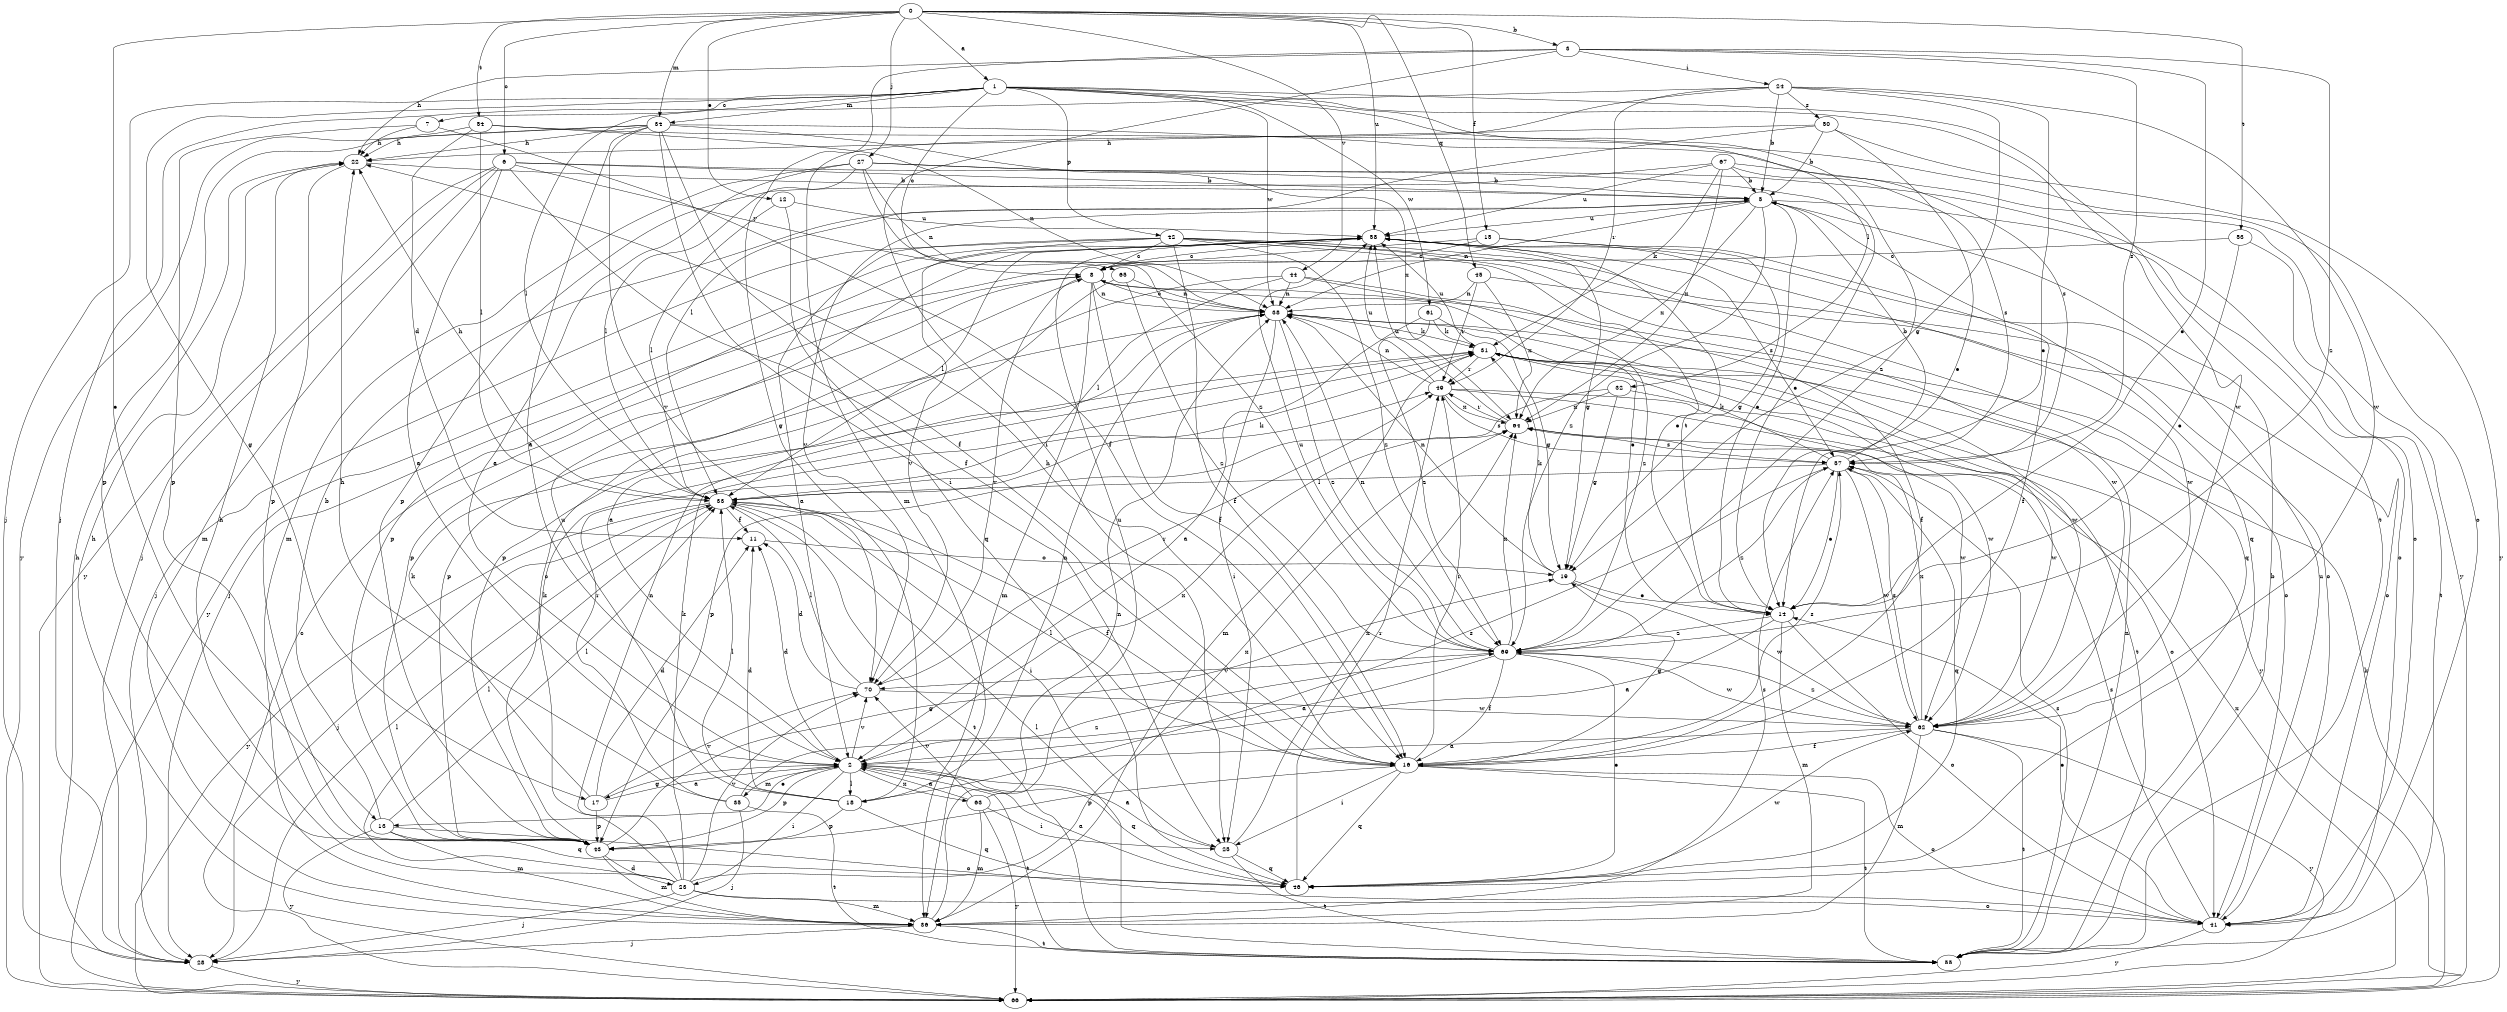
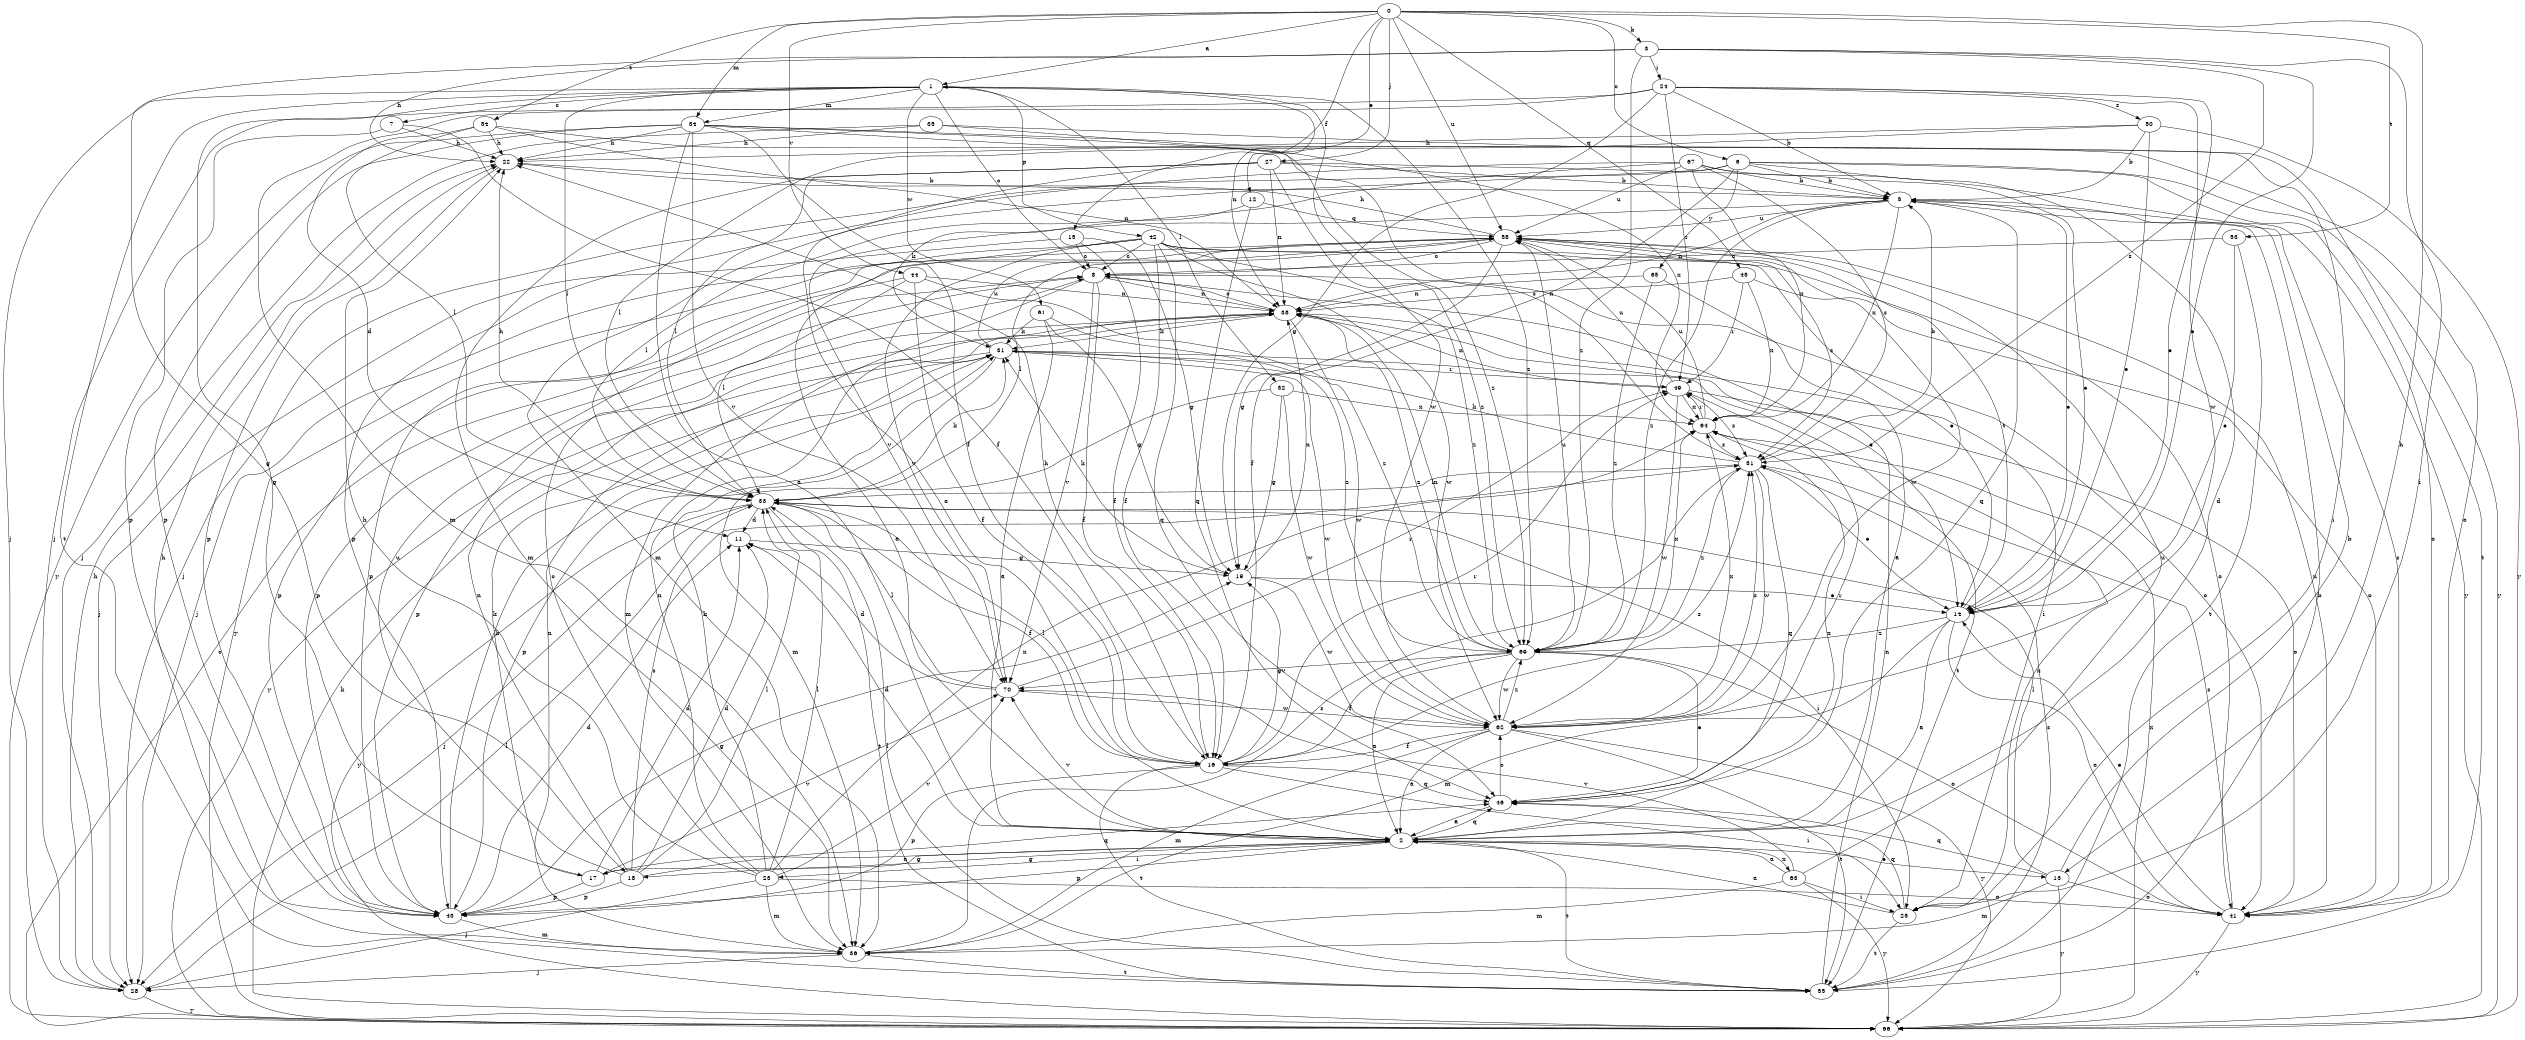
  strict digraph {
    0
    1
    3
    6
    12
    13
    15
    27
    34
    44
    45
    53
    54
    58
    7
    8
    17
    28
    32
    33
    38
    42
    55
    61
    62
    69
    18
    14
    22
    24
    25
-   51 [label=57]
+   51
    2
    5
    41
    16
    36
    65
    66
    46
    19
    43
    n43 [label=70]
    64
    49
    11
    67
    31
    23
    35
    63
    50
    0 -> 1 [label=a]
    0 -> 3 [label=b]
    0 -> 6 [label=c]
    0 -> 12 [label=e]
-   0 -> 13 [label=e]
+   0 -> 13 [label=h]
    0 -> 15 [label=f]
    0 -> 27 [label=j]
    0 -> 34 [label=m]
    0 -> 44 [label=v]
    0 -> 45 [label=q]
    0 -> 53 [label=t]
    0 -> 54 [label=t]
    0 -> 58 [label=u]
    1 -> 34 [label=m]
    1 -> 7 [label=c]
    1 -> 8 [label=c]
    1 -> 17 [label=g]
    1 -> 28 [label=j]
    1 -> 32 [label=l]
    1 -> 33 [label=l]
-   1 -> 38 [label=w]
+   1 -> 38 [label=n]
    1 -> 42 [label=p]
    1 -> 55 [label=t]
    1 -> 61 [label=w]
-   1 -> 62 [label=w]
+   62 -> 1 [label=w]
    1 -> 69 [label=z]
    3 -> 69 [label=z]
    3 -> 18 [label=g]
    3 -> 14 [label=e]
    3 -> 22 [label=h]
    3 -> 24 [label=i]
    3 -> 25 [label=i]
    3 -> 51 [label=s]
    6 -> 28 [label=j]
-   6 -> 2 [label=a]
+   6 -> 2 [label=d]
    6 -> 5 [label=b]
    6 -> 41 [label=o]
    6 -> 16 [label=f]
    6 -> 36 [label=m]
    6 -> 65 [label=y]
    6 -> 66 [label=y]
-   12 -> 58 [label=u]
+   12 -> 58 [label=q]
    12 -> 33 [label=l]
    12 -> 46 [label=q]
    13 -> 33 [label=l]
    13 -> 5 [label=b]
    13 -> 41 [label=o]
    13 -> 36 [label=m]
    13 -> 66 [label=y]
    13 -> 46 [label=q]
    15 -> 8 [label=c]
    15 -> 28 [label=j]
    15 -> 16 [label=f]
    15 -> 19 [label=g]
    27 -> 33 [label=l]
    27 -> 38 [label=n]
    27 -> 69 [label=z]
    27 -> 14 [label=e]
    27 -> 2 [label=a]
    27 -> 5 [label=b]
    27 -> 36 [label=m]
    34 -> 22 [label=h]
    34 -> 25 [label=i]
    34 -> 51 [label=s]
    34 -> 2 [label=a]
    34 -> 16 [label=f]
    34 -> 66 [label=y]
    34 -> 43 [label=p]
    34 -> n43 [label=v]
    34 -> 64 [label=x]
    44 -> 33 [label=l]
    44 -> 38 [label=n]
    44 -> 69 [label=z]
    44 -> 16 [label=f]
    44 -> 43 [label=p]
    45 -> 38 [label=n]
    45 -> 41 [label=o]
    45 -> 64 [label=x]
    45 -> 49 [label=r]
    53 -> 8 [label=c]
    53 -> 55 [label=t]
    53 -> 14 [label=e]
    54 -> 33 [label=l]
    54 -> 38 [label=n]
    54 -> 22 [label=h]
    54 -> 41 [label=o]
    54 -> 11 [label=d]
    58 -> 8 [label=c]
    58 -> 33 [label=l]
    58 -> 62 [label=w]
+   58 -> 22 [label=h]
    58 -> 51 [label=s]
    58 -> 66 [label=y]
    58 -> 19 [label=g]
    58 -> 43 [label=p]
    7 -> 22 [label=h]
    7 -> 16 [label=f]
    7 -> 43 [label=p]
    8 -> 38 [label=n]
    8 -> 14 [label=e]
    8 -> 41 [label=o]
    8 -> 16 [label=f]
    8 -> 36 [label=m]
    8 -> n43 [label=v]
    17 -> 2 [label=a]
    17 -> 43 [label=p]
    17 -> n43 [label=v]
    17 -> 11 [label=d]
    17 -> 31 [label=k]
    28 -> 33 [label=l]
    28 -> 22 [label=h]
    28 -> 66 [label=y]
    32 -> 62 [label=w]
    32 -> 19 [label=g]
    32 -> 43 [label=p]
    32 -> 64 [label=x]
    33 -> 28 [label=j]
    33 -> 55 [label=t]
    33 -> 22 [label=h]
    33 -> 25 [label=i]
    33 -> 16 [label=f]
    33 -> 66 [label=y]
-   33 -> 11 [label=f]
+   33 -> 11 [label=d]
    33 -> 31 [label=k]
    38 -> 8 [label=c]
    38 -> 62 [label=w]
    38 -> 69 [label=z]
    38 -> 25 [label=i]
    38 -> 43 [label=p]
    38 -> 31 [label=k]
    42 -> 8 [label=c]
    42 -> 28 [label=j]
    42 -> 62 [label=w]
    42 -> 69 [label=z]
    42 -> 14 [label=e]
    42 -> 2 [label=a]
    42 -> 41 [label=o]
    42 -> 16 [label=f]
    42 -> 46 [label=q]
    42 -> n43 [label=v]
    55 -> 33 [label=l]
    55 -> 38 [label=n]
    55 -> 51 [label=s]
    55 -> 5 [label=b]
    61 -> 69 [label=z]
    61 -> 2 [label=a]
    61 -> 19 [label=g]
    61 -> 31 [label=k]
    62 -> 55 [label=t]
    62 -> 69 [label=z]
    62 -> 51 [label=s]
    62 -> 2 [label=a]
    62 -> 16 [label=f]
    62 -> 36 [label=m]
    62 -> 66 [label=y]
    62 -> 64 [label=x]
    69 -> 58 [label=u]
    69 -> 38 [label=n]
    69 -> 62 [label=w]
    69 -> 2 [label=a]
    69 -> 16 [label=f]
    69 -> 46 [label=e]
    69 -> n43 [label=v]
    69 -> 64 [label=x]
    18 -> 58 [label=u]
    18 -> 33 [label=l]
    18 -> 38 [label=n]
    18 -> 51 [label=s]
    18 -> 46 [label=q]
    18 -> 43 [label=p]
    18 -> 11 [label=d]
    14 -> 58 [label=t]
    14 -> 69 [label=z]
    14 -> 2 [label=a]
    14 -> 41 [label=o]
    14 -> 36 [label=m]
    22 -> 5 [label=b]
    22 -> 43 [label=p]
    24 -> 28 [label=j]
    24 -> 62 [label=w]
    24 -> 14 [label=e]
    24 -> 5 [label=b]
    24 -> 36 [label=m]
    24 -> 19 [label=g]
    24 -> 49 [label=r]
    24 -> 50 [label=s]
    25 -> 55 [label=t]
    25 -> 2 [label=a]
    25 -> 46 [label=q]
    25 -> 64 [label=x]
    51 -> 33 [label=l]
    51 -> 62 [label=w]
    51 -> 69 [label=z]
    51 -> 14 [label=e]
    51 -> 5 [label=b]
    51 -> 46 [label=q]
    51 -> 31 [label=k]
    2 -> 13 [label=e]
    2 -> 17 [label=g]
    2 -> 55 [label=t]
-   2 -> 18 [label=l]
+   2 -> 18 [label=g]
    2 -> 46 [label=q]
    2 -> 43 [label=p]
    2 -> n43 [label=v]
    2 -> 64 [label=x]
    2 -> 11 [label=d]
    2 -> 23 [label=i]
-   2 -> 35 [label=m]
    2 -> 63 [label=x]
    5 -> 58 [label=u]
    5 -> 38 [label=n]
    5 -> 69 [label=z]
    5 -> 14 [label=e]
-   5 -> 41 [label=o]
+   5 -> 41 [label=s]
    5 -> 46 [label=q]
    5 -> n43 [label=v]
    5 -> 64 [label=x]
    41 -> 58 [label=u]
    41 -> 14 [label=e]
    41 -> 51 [label=s]
    41 -> 66 [label=y]
    16 -> 33 [label=l]
    16 -> 55 [label=t]
    16 -> 22 [label=h]
    16 -> 25 [label=i]
    16 -> 51 [label=s]
-   16 -> 41 [label=o]
+   69 -> 41 [label=o]
    16 -> 46 [label=q]
    16 -> 19 [label=g]
    16 -> 43 [label=p]
    16 -> 49 [label=r]
    36 -> 28 [label=j]
    36 -> 38 [label=n]
    36 -> 55 [label=t]
    36 -> 22 [label=h]
    36 -> 51 [label=s]
    65 -> 38 [label=n]
    65 -> 69 [label=z]
    65 -> 2 [label=a]
    66 -> 8 [label=c]
    66 -> 64 [label=x]
    66 -> 31 [label=k]
-   46 -> 62 [label=w]
+   46 -> 62 [label=c]
    46 -> 2 [label=a]
    46 -> 49 [label=r]
    19 -> 38 [label=n]
    19 -> 62 [label=w]
    19 -> 14 [label=e]
    19 -> 31 [label=k]
    43 -> 8 [label=p]
    43 -> 36 [label=m]
    43 -> 19 [label=g]
-   43 -> 23 [label=d]
+   43 -> 11 [label=d]
    43 -> 31 [label=k]
    n43 -> 33 [label=l]
    n43 -> 62 [label=w]
    n43 -> 49 [label=r]
    n43 -> 11 [label=d]
    64 -> 58 [label=u]
    64 -> 51 [label=s]
    64 -> 49 [label=r]
    49 -> 58 [label=u]
    49 -> 38 [label=n]
    49 -> 62 [label=w]
    49 -> 51 [label=s]
    49 -> 41 [label=o]
    49 -> 64 [label=x]
-   11 -> 19 [label=o]
+   11 -> 19 [label=g]
    67 -> 58 [label=u]
    67 -> 51 [label=s]
    67 -> 5 [label=b]
    67 -> 66 [label=y]
    67 -> 43 [label=p]
    67 -> 64 [label=x]
    67 -> 31 [label=k]
    31 -> 58 [label=u]
    31 -> 55 [label=t]
    31 -> 62 [label=w]
    31 -> 36 [label=m]
    31 -> 66 [label=y]
    31 -> 49 [label=r]
    23 -> 8 [label=c]
    23 -> 28 [label=j]
    23 -> 33 [label=l]
    23 -> 38 [label=n]
    23 -> 22 [label=h]
    23 -> 41 [label=o]
    23 -> 36 [label=m]
    23 -> n43 [label=v]
    23 -> 64 [label=x]
    23 -> 31 [label=k]
    35 -> 28 [label=j]
    35 -> 55 [label=t]
    35 -> 69 [label=z]
    35 -> 22 [label=h]
-   35 -> 49 [label=r]
    63 -> 58 [label=u]
    63 -> 25 [label=i]
    63 -> 2 [label=a]
    63 -> 36 [label=m]
    63 -> 66 [label=y]
    63 -> n43 [label=v]
    50 -> 33 [label=l]
    50 -> 14 [label=e]
    50 -> 22 [label=h]
    50 -> 5 [label=b]
    50 -> 66 [label=y]
  }
